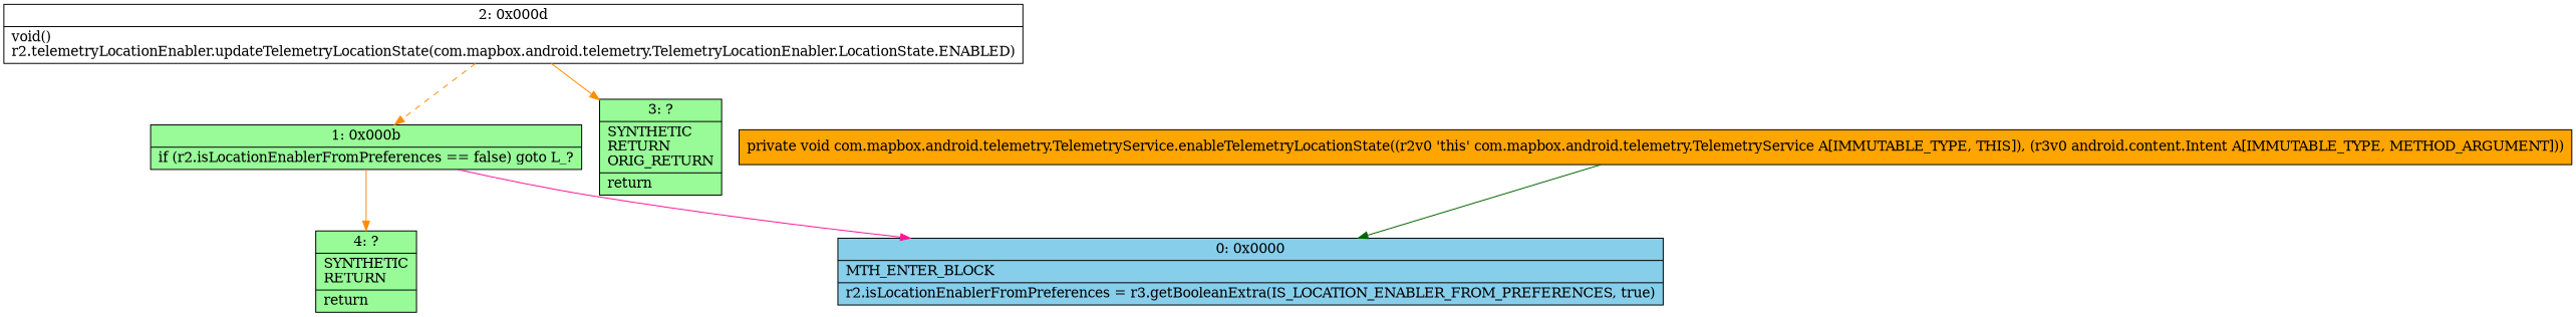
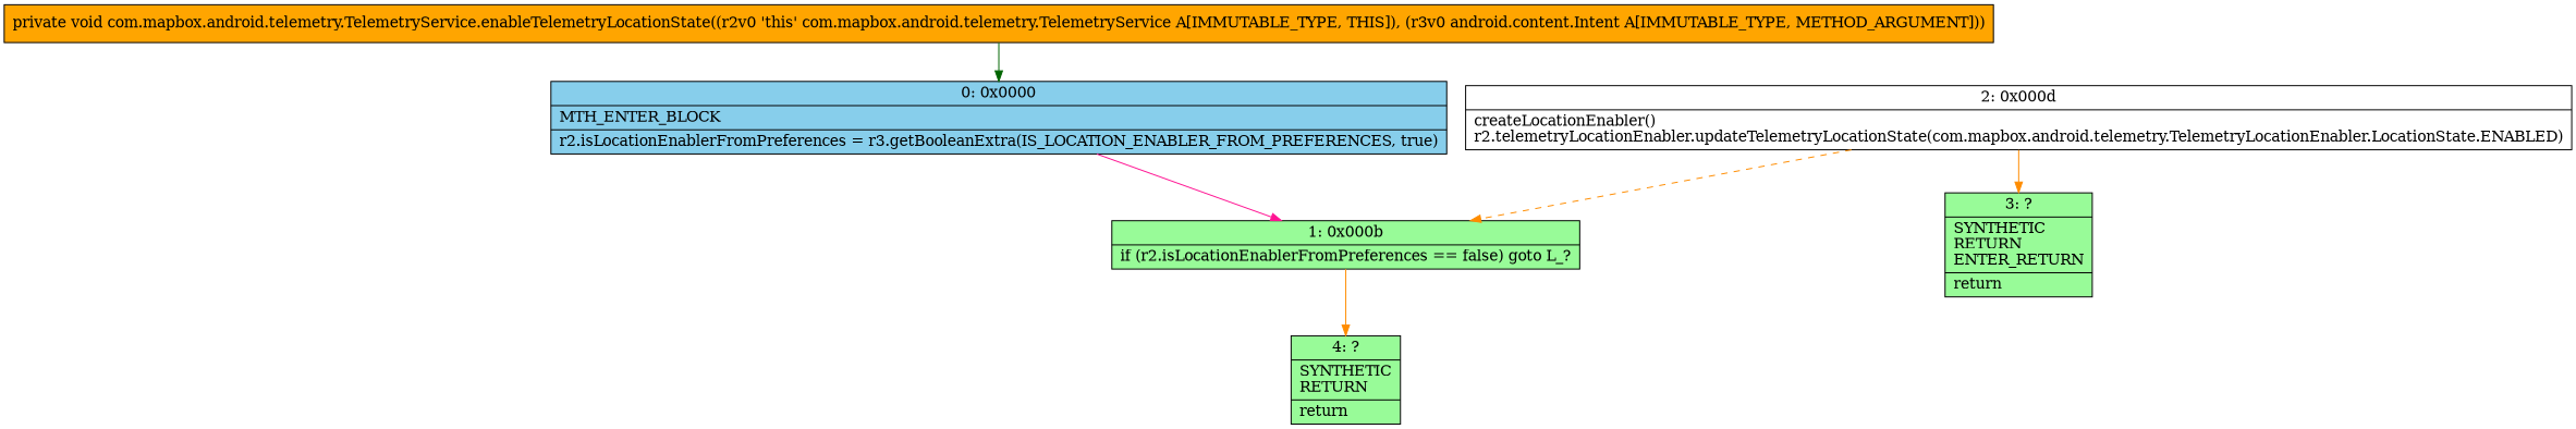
  digraph {
    node [fillcolor=palegreen shape=record style=filled]
    edge [color=darkorange]
    n1 [fillcolor=skyblue label="{0\:\ 0x0000|MTH_ENTER_BLOCK\l|r2.isLocationEnablerFromPreferences = r3.getBooleanExtra(IS_LOCATION_ENABLER_FROM_PREFERENCES, true)\l}"]
    n2 [label="{1\:\ 0x000b|if (r2.isLocationEnablerFromPreferences == false) goto L_?\l}"]
    n3 [label="{4\:\ ?|SYNTHETIC\lRETURN\l|return\l}"]
-   n4 [fillcolor=white label="{2\:\ 0x000d|void()\lr2.telemetryLocationEnabler.updateTelemetryLocationState(com.mapbox.android.telemetry.TelemetryLocationEnabler.LocationState.ENABLED)\l}"]
-   n5 [label="{3\:\ ?|SYNTHETIC\lRETURN\lORIG_RETURN\l|return\l}"]
+   n4 [fillcolor=white label="{2\:\ 0x000d|createLocationEnabler()\lr2.telemetryLocationEnabler.updateTelemetryLocationState(com.mapbox.android.telemetry.TelemetryLocationEnabler.LocationState.ENABLED)\l}"]
+   n5 [label="{3\:\ ?|SYNTHETIC\lRETURN\lENTER_RETURN\l|return\l}"]
    n6 [fillcolor=orange label="{private void com.mapbox.android.telemetry.TelemetryService.enableTelemetryLocationState((r2v0 'this' com.mapbox.android.telemetry.TelemetryService A[IMMUTABLE_TYPE, THIS]), (r3v0 android.content.Intent A[IMMUTABLE_TYPE, METHOD_ARGUMENT])) }"]
-   n2 -> n1 [color=deeppink]
+   n1 -> n2 [color=deeppink]
    n2 -> n3
    n4 -> n2 [style=dashed]
    n4 -> n5
    n6 -> n1 [color=darkgreen]
  }
